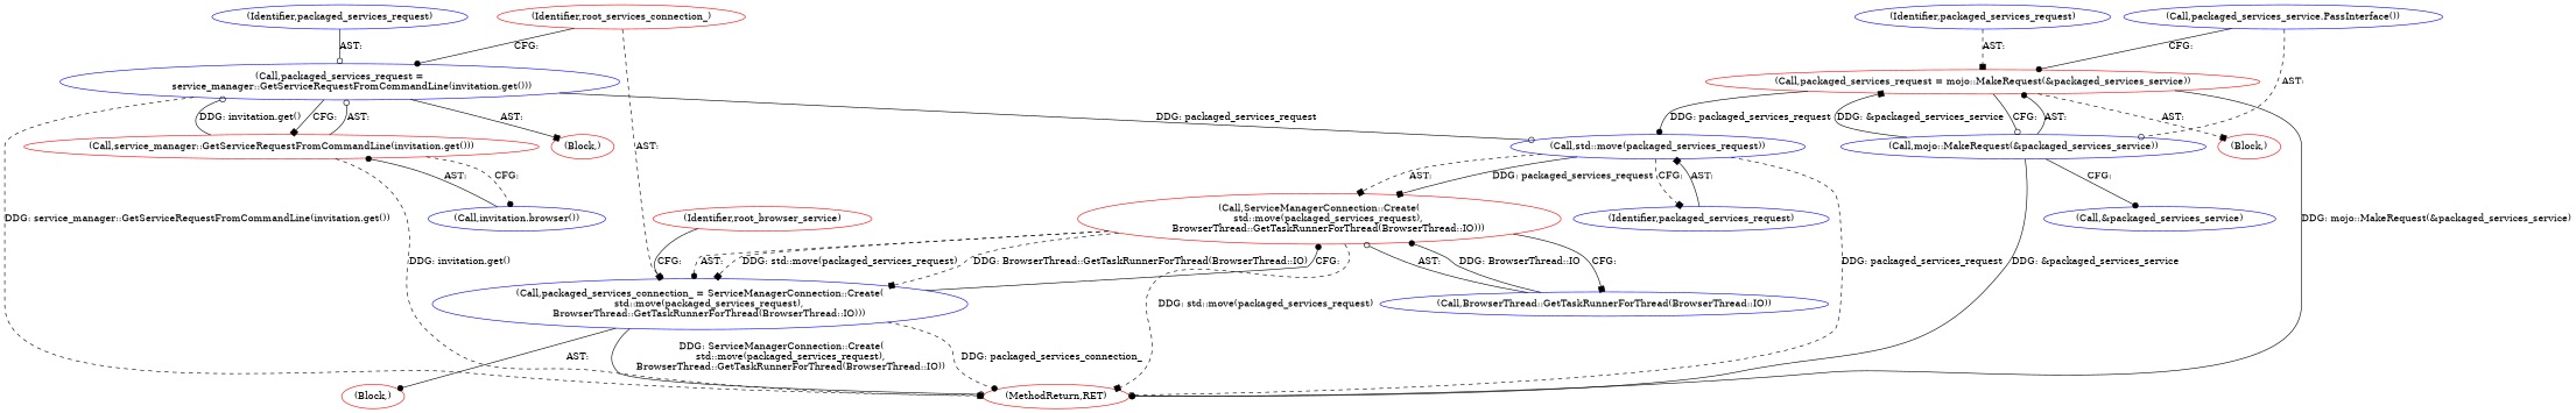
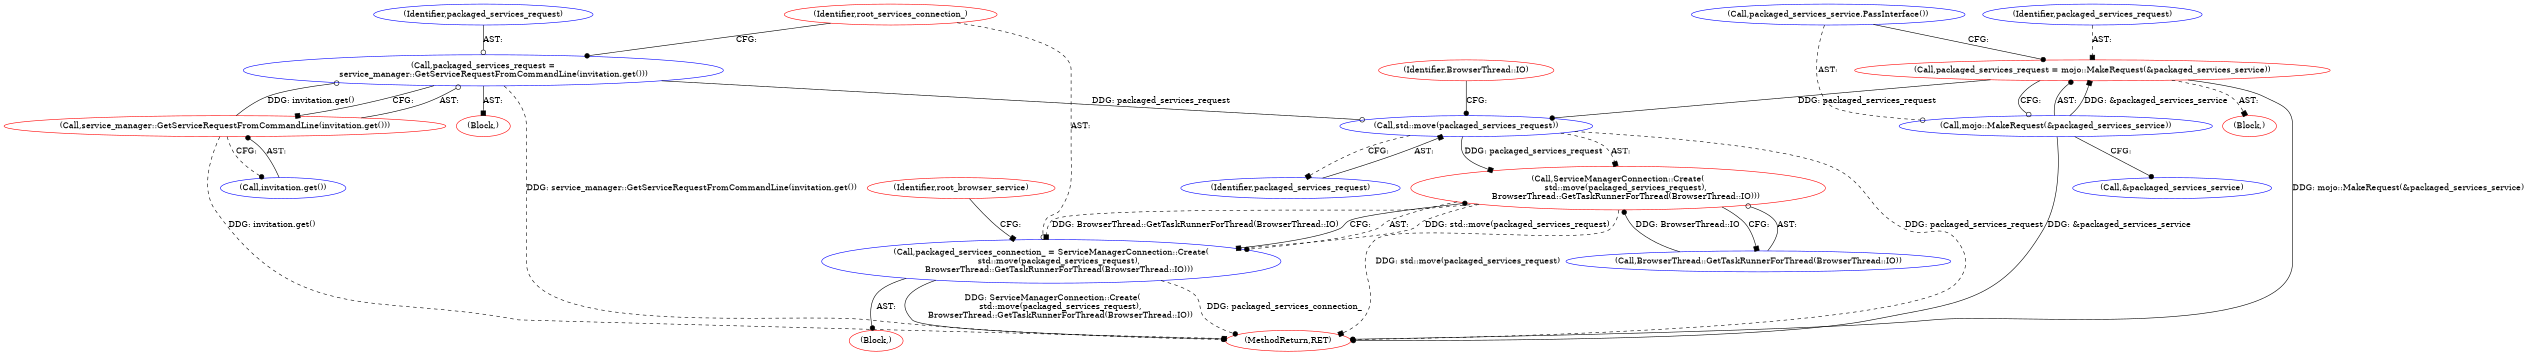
  digraph {
    node [color=blue]
    edge [arrowhead=dot style=solid]
    n1 [label="(Call,std::move(packaged_services_request))"]
    n2 [color=red label="(Call,ServiceManagerConnection::Create(\n      std::move(packaged_services_request),\n      BrowserThread::GetTaskRunnerForThread(BrowserThread::IO)))"]
    n3 [color=red label="(MethodReturn,RET)"]
    n4 [label="(Identifier,packaged_services_request)"]
    n5 [label="(Call,packaged_services_connection_ = ServiceManagerConnection::Create(\n      std::move(packaged_services_request),\n      BrowserThread::GetTaskRunnerForThread(BrowserThread::IO)))"]
    n6 [label="(Call,BrowserThread::GetTaskRunnerForThread(BrowserThread::IO))"]
    n7 [label="(Call,packaged_services_request =\n        service_manager::GetServiceRequestFromCommandLine(invitation.get()))"]
    n8 [color=red label="(Call,service_manager::GetServiceRequestFromCommandLine(invitation.get()))"]
    n9 [color=red label="(Block,)"]
-   n10 [label="(Call,invitation.browser())"]
+   n10 [label="(Call,invitation.get())"]
    n11 [color=red label="(Call,packaged_services_request = mojo::MakeRequest(&packaged_services_service))"]
    n12 [label="(Call,mojo::MakeRequest(&packaged_services_service))"]
    n13 [color=red label="(Block,)"]
    n14 [label="(Call,&packaged_services_service)"]
    n15 [color=red label="(Block,)"]
    n16 [label="(Identifier,packaged_services_request)"]
    n17 [color=red label="(Identifier,root_browser_service)"]
    n18 [label="(Call,packaged_services_service.PassInterface())"]
    n19 [color=red label="(Identifier,root_services_connection_)"]
+   n20 [color=red label="(Identifier,BrowserThread::IO)"]
    n21 [label="(Identifier,packaged_services_request)"]
    n1 -> n2 [arrowhead=box label="AST: " style=dashed]
    n1 -> n2 [arrowhead=box label="DDG: packaged_services_request"]
    n1 -> n3 [arrowhead=odot label="DDG: packaged_services_request" style=dashed]
    n1 -> n4 [arrowhead=box label="CFG: " style=dashed]
    n2 -> n3 [arrowhead=box label="DDG: std::move(packaged_services_request)" style=dashed]
    n2 -> n5 [label="AST: " style=dashed]
    n2 -> n5 [arrowhead=box label="DDG: std::move(packaged_services_request)" style=dashed]
    n2 -> n5 [arrowhead=box label="DDG: BrowserThread::GetTaskRunnerForThread(BrowserThread::IO)" style=dashed]
    n2 -> n6 [arrowhead=box label="CFG: "]
    n4 -> n1 [arrowhead=box label="AST: "]
    n5 -> n2 [label="CFG: "]
    n5 -> n3 [arrowhead=odot label="DDG: ServiceManagerConnection::Create(\n      std::move(packaged_services_request),\n      BrowserThread::GetTaskRunnerForThread(BrowserThread::IO))"]
    n5 -> n3 [label="DDG: packaged_services_connection_" style=dashed]
    n5 -> n15 [label="AST: "]
    n6 -> n2 [arrowhead=odot label="AST: "]
    n6 -> n2 [label="DDG: BrowserThread::IO"]
    n7 -> n1 [arrowhead=odot label="DDG: packaged_services_request"]
    n7 -> n3 [label="DDG: service_manager::GetServiceRequestFromCommandLine(invitation.get())" style=dashed]
    n7 -> n8 [arrowhead=box label="CFG: "]
    n7 -> n9 [arrowhead=box label="AST: "]
    n8 -> n3 [arrowhead=box label="DDG: invitation.get()" style=dashed]
    n8 -> n7 [arrowhead=odot label="AST: "]
    n8 -> n7 [arrowhead=odot label="DDG: invitation.get()"]
    n8 -> n10 [label="CFG: " style=dashed]
    n10 -> n8 [label="AST: "]
    n11 -> n1 [label="DDG: packaged_services_request"]
    n11 -> n3 [label="DDG: mojo::MakeRequest(&packaged_services_service)"]
    n11 -> n12 [arrowhead=odot label="CFG: "]
    n11 -> n13 [arrowhead=box label="AST: " style=dashed]
    n12 -> n3 [label="DDG: &packaged_services_service"]
    n12 -> n11 [label="AST: "]
    n12 -> n11 [arrowhead=box label="DDG: &packaged_services_service"]
    n12 -> n14 [label="CFG: "]
    n16 -> n7 [arrowhead=odot label="AST: "]
    n17 -> n5 [arrowhead=box label="CFG: "]
    n18 -> n11 [label="CFG: "]
    n18 -> n12 [arrowhead=odot label="AST: " style=dashed]
    n19 -> n5 [arrowhead=odot label="AST: " style=dashed]
    n19 -> n7 [label="CFG: "]
+   n20 -> n1 [label="CFG: "]
    n21 -> n11 [arrowhead=box label="AST: " style=dashed]
  }
